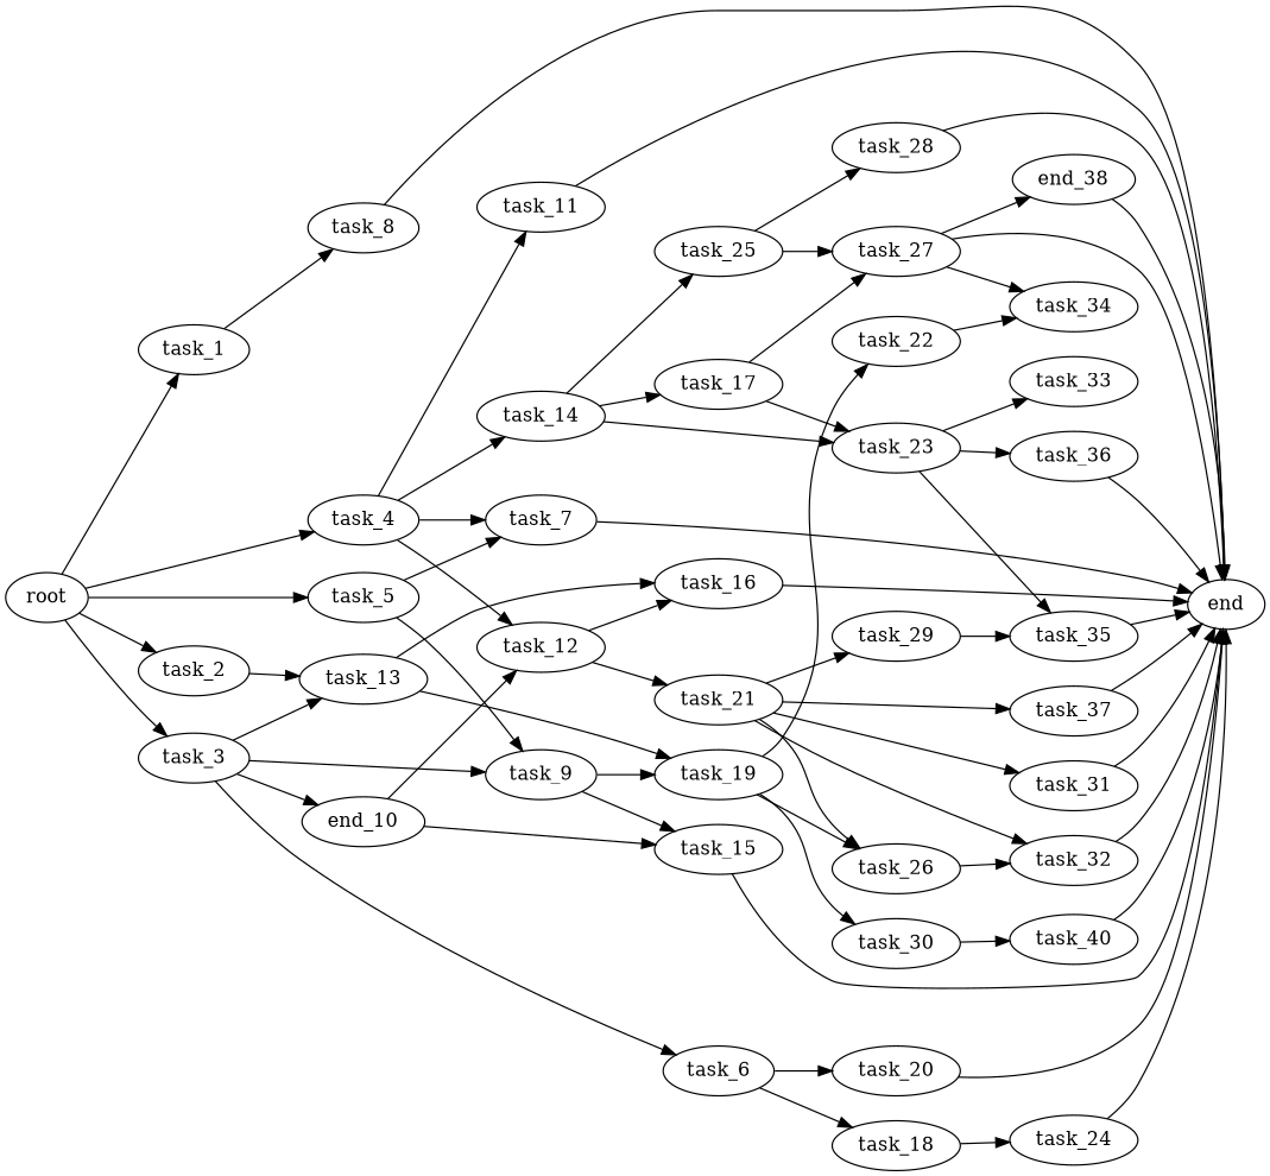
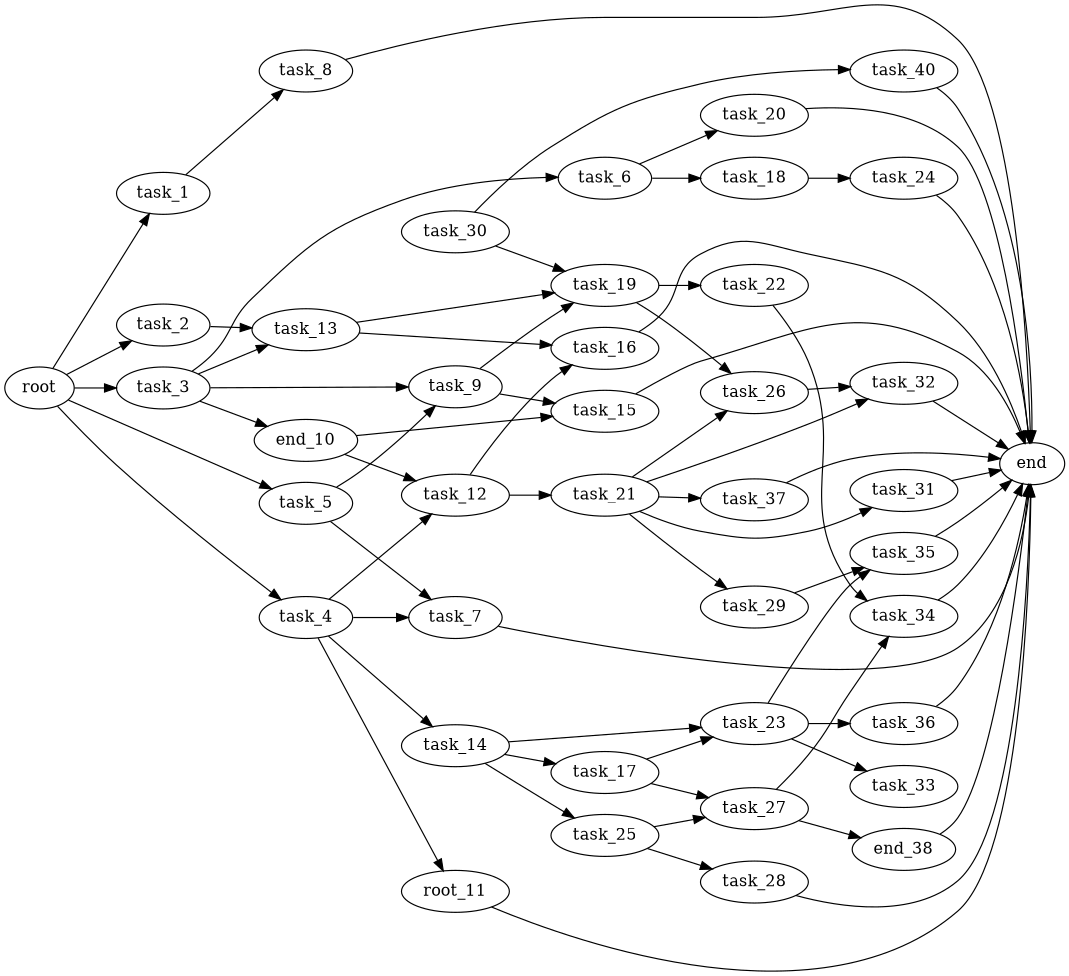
  digraph {
    rankdir=LR
    root
    task_1
    task_2
    task_3
    task_4
    task_5
    task_8
    task_13
    task_6
    task_9
    n11 [label=end_10]
    task_7
-   task_11
+   task_11 [label=root_11]
    task_12
    task_14
    end
    task_19
    task_16
    task_18
    task_20
    task_15
    task_21
    task_17
    task_23
    task_25
    task_24
    task_22
    task_26
    task_30
    task_29
    task_31
    task_32
    task_37
    task_27
    task_33
    task_35
    task_36
    task_28
    task_34
    n40 [label=end_38]
    task_40
    root -> task_1
    root -> task_2
    root -> task_3
    root -> task_4
    root -> task_5
    task_1 -> task_8
    task_2 -> task_13
    task_3 -> task_13
    task_3 -> task_6
    task_3 -> task_9
    task_3 -> n11
    task_4 -> task_7
    task_4 -> task_11
    task_4 -> task_12
    task_4 -> task_14
    task_5 -> task_9
    task_5 -> task_7
    task_8 -> end
    task_13 -> task_19
    task_13 -> task_16
    task_6 -> task_18
    task_6 -> task_20
    task_9 -> task_19
    task_9 -> task_15
    n11 -> task_12
    n11 -> task_15
    task_7 -> end
    task_11 -> end
    task_12 -> task_16
    task_12 -> task_21
    task_14 -> task_17
    task_14 -> task_23
    task_14 -> task_25
    task_19 -> task_22
    task_19 -> task_26
-   task_19 -> task_30
+   task_30 -> task_19
    task_16 -> end
    task_18 -> task_24
    task_20 -> end
    task_15 -> end
    task_21 -> task_26
    task_21 -> task_29
    task_21 -> task_31
    task_21 -> task_32
    task_21 -> task_37
    task_17 -> task_23
    task_17 -> task_27
    task_23 -> task_33
    task_23 -> task_35
    task_23 -> task_36
    task_25 -> task_27
    task_25 -> task_28
    task_24 -> end
    task_22 -> task_34
    task_26 -> task_32
    task_30 -> task_40
    task_29 -> task_35
    task_31 -> end
    task_32 -> end
    task_37 -> end
    task_27 -> task_34
    task_27 -> n40
    task_35 -> end
    task_36 -> end
    task_28 -> end
-   task_27 -> end
+   task_34 -> end
    n40 -> end
    task_40 -> end
  }
